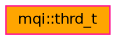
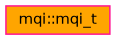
  digraph {
    rankdir=TB
-   n1 [color=deeppink fillcolor=orange fontname=Helvetica fontsize=10 height=0.2 label="mqi::thrd_t" shape=box style=filled width=0.4]
+   n1 [color=deeppink fillcolor=orange fontname=Helvetica fontsize=10 height=0.2 label="mqi::mqi_t" shape=box style=filled width=0.4]
  }
